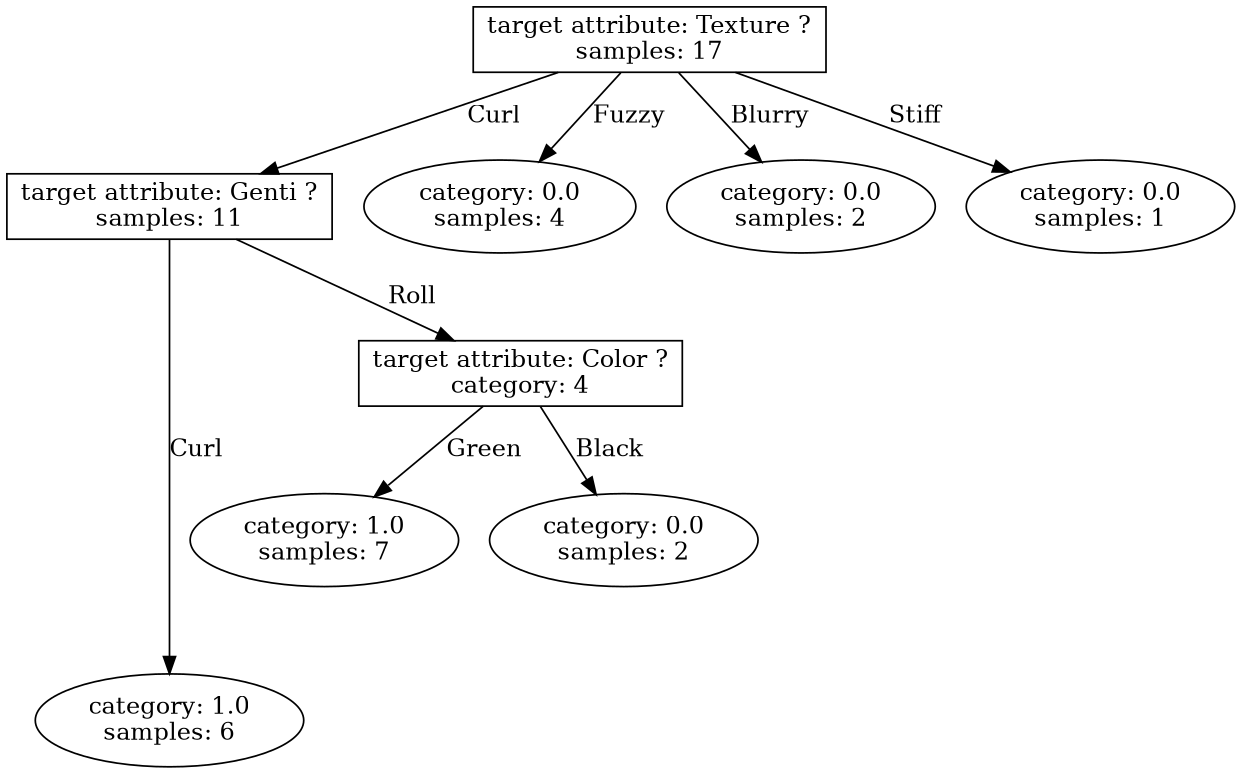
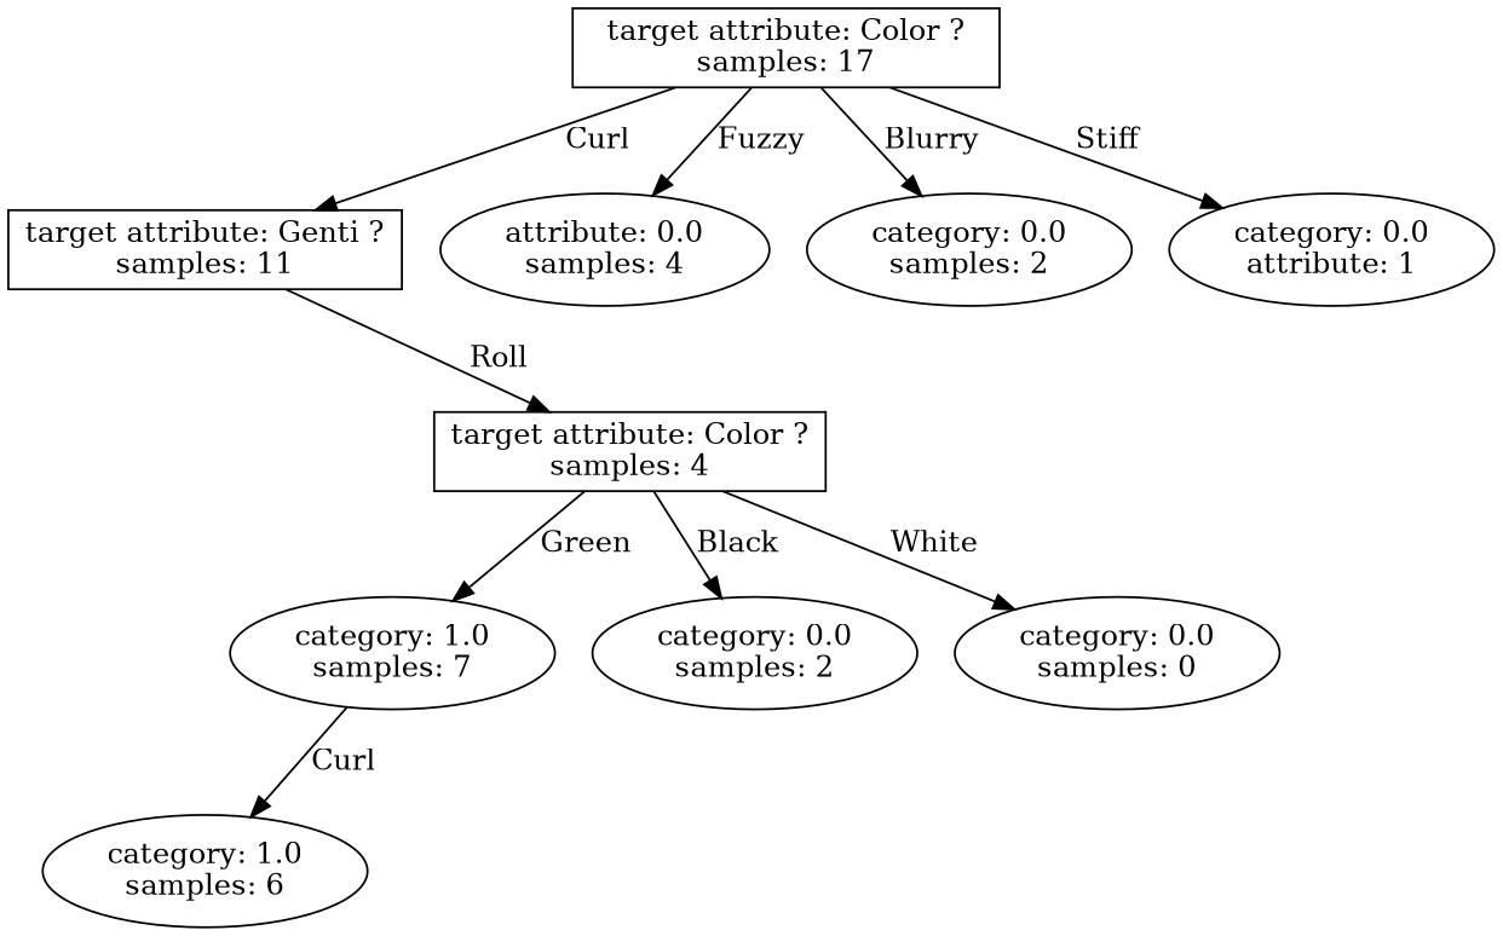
  digraph {
    node [shape=ellipse]
-   n1 [label="target attribute: Texture ?\nsamples: 17" shape=box]
+   n1 [label="target attribute: Color ?\nsamples: 17" shape=box]
    n2 [label="target attribute: Genti ?\nsamples: 11" shape=box]
-   n3 [label="category: 0.0\nsamples: 4"]
+   n3 [label="attribute: 0.0\nsamples: 4"]
    n4 [label="category: 0.0\nsamples: 2"]
-   n5 [label="category: 0.0\nsamples: 1"]
+   n5 [label="category: 0.0\nattribute: 1"]
    n6 [label="category: 1.0\nsamples: 6"]
-   n7 [label="target attribute: Color ?\ncategory: 4" shape=box]
+   n7 [label="target attribute: Color ?\nsamples: 4" shape=box]
    n8 [label="category: 1.0\nsamples: 7"]
    n9 [label="category: 0.0\nsamples: 2"]
+   n10 [label="category: 0.0\nsamples: 0"]
    n1 -> n2 [label=Curl]
    n1 -> n3 [label=Fuzzy]
    n1 -> n4 [label=Blurry]
    n1 -> n5 [label=Stiff]
-   n2 -> n6 [label=Curl]
+   n8 -> n6 [label=Curl]
    n2 -> n7 [label=Roll]
    n7 -> n8 [label=Green]
    n7 -> n9 [label=Black]
+   n7 -> n10 [label=White]
  }
